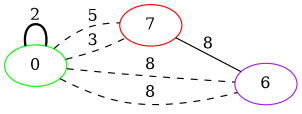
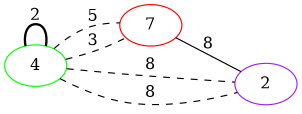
  graph {
    rankdir=LR
    edge [style=dashed]
-   0 [color=green weight=2]
+   0 [color=green weight=2 label=4]
    n2 [color=red label=7 weight=1]
-   2 [color=purple weight=4 label=6]
+   2 [color=purple weight=4]
    0 -- 0 [label=2 style=bold]
    0 -- n2 [label=5]
    0 -- n2 [label=3]
    0 -- 2 [label=8]
    0 -- 2 [label=8]
    n2 -- 2 [label=8 style=solid]
  }
